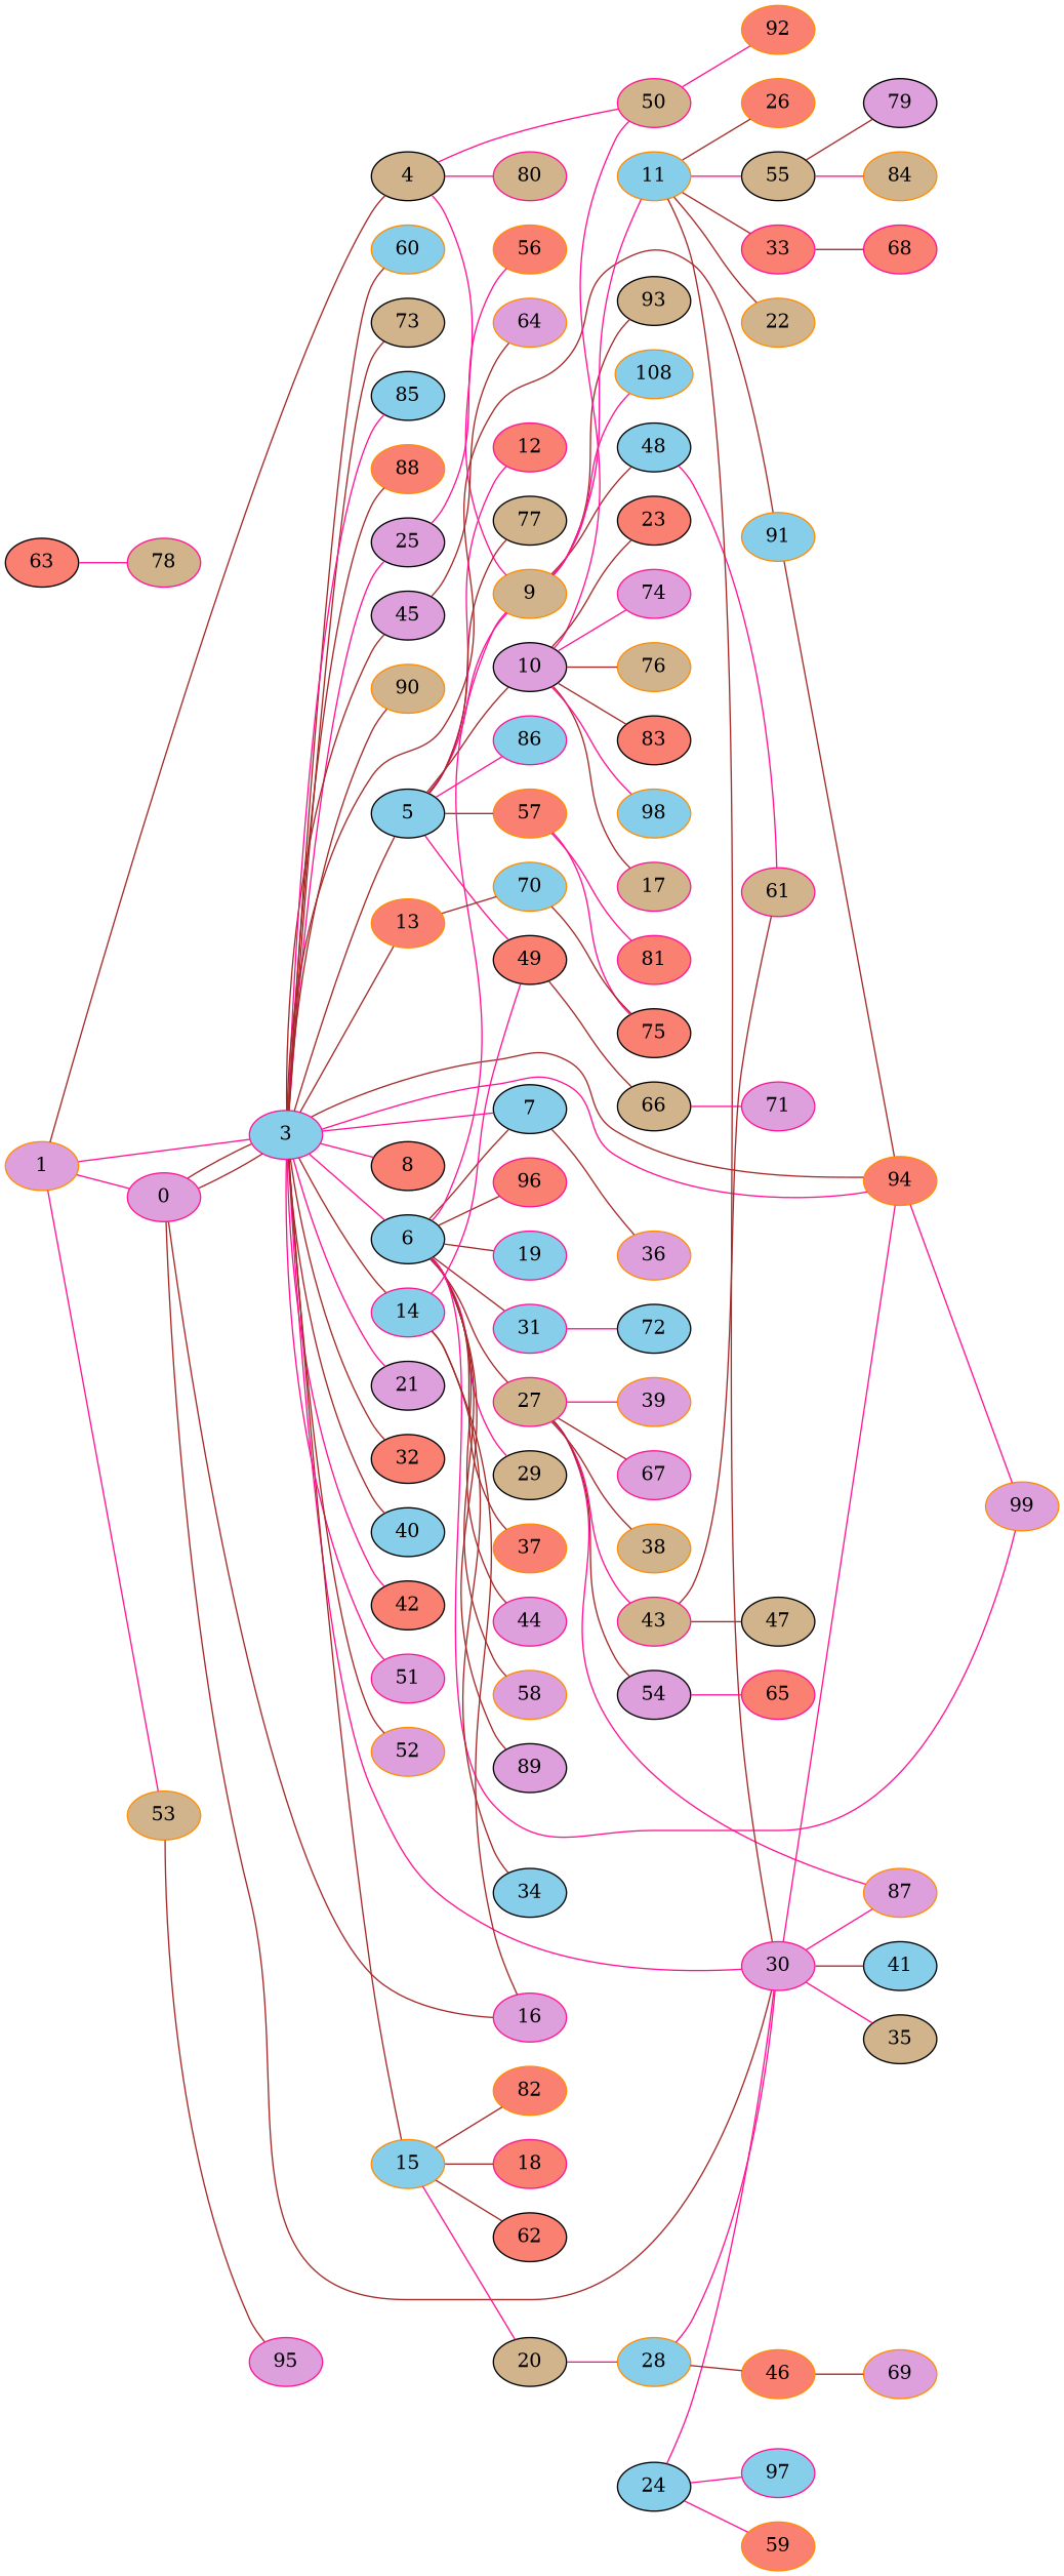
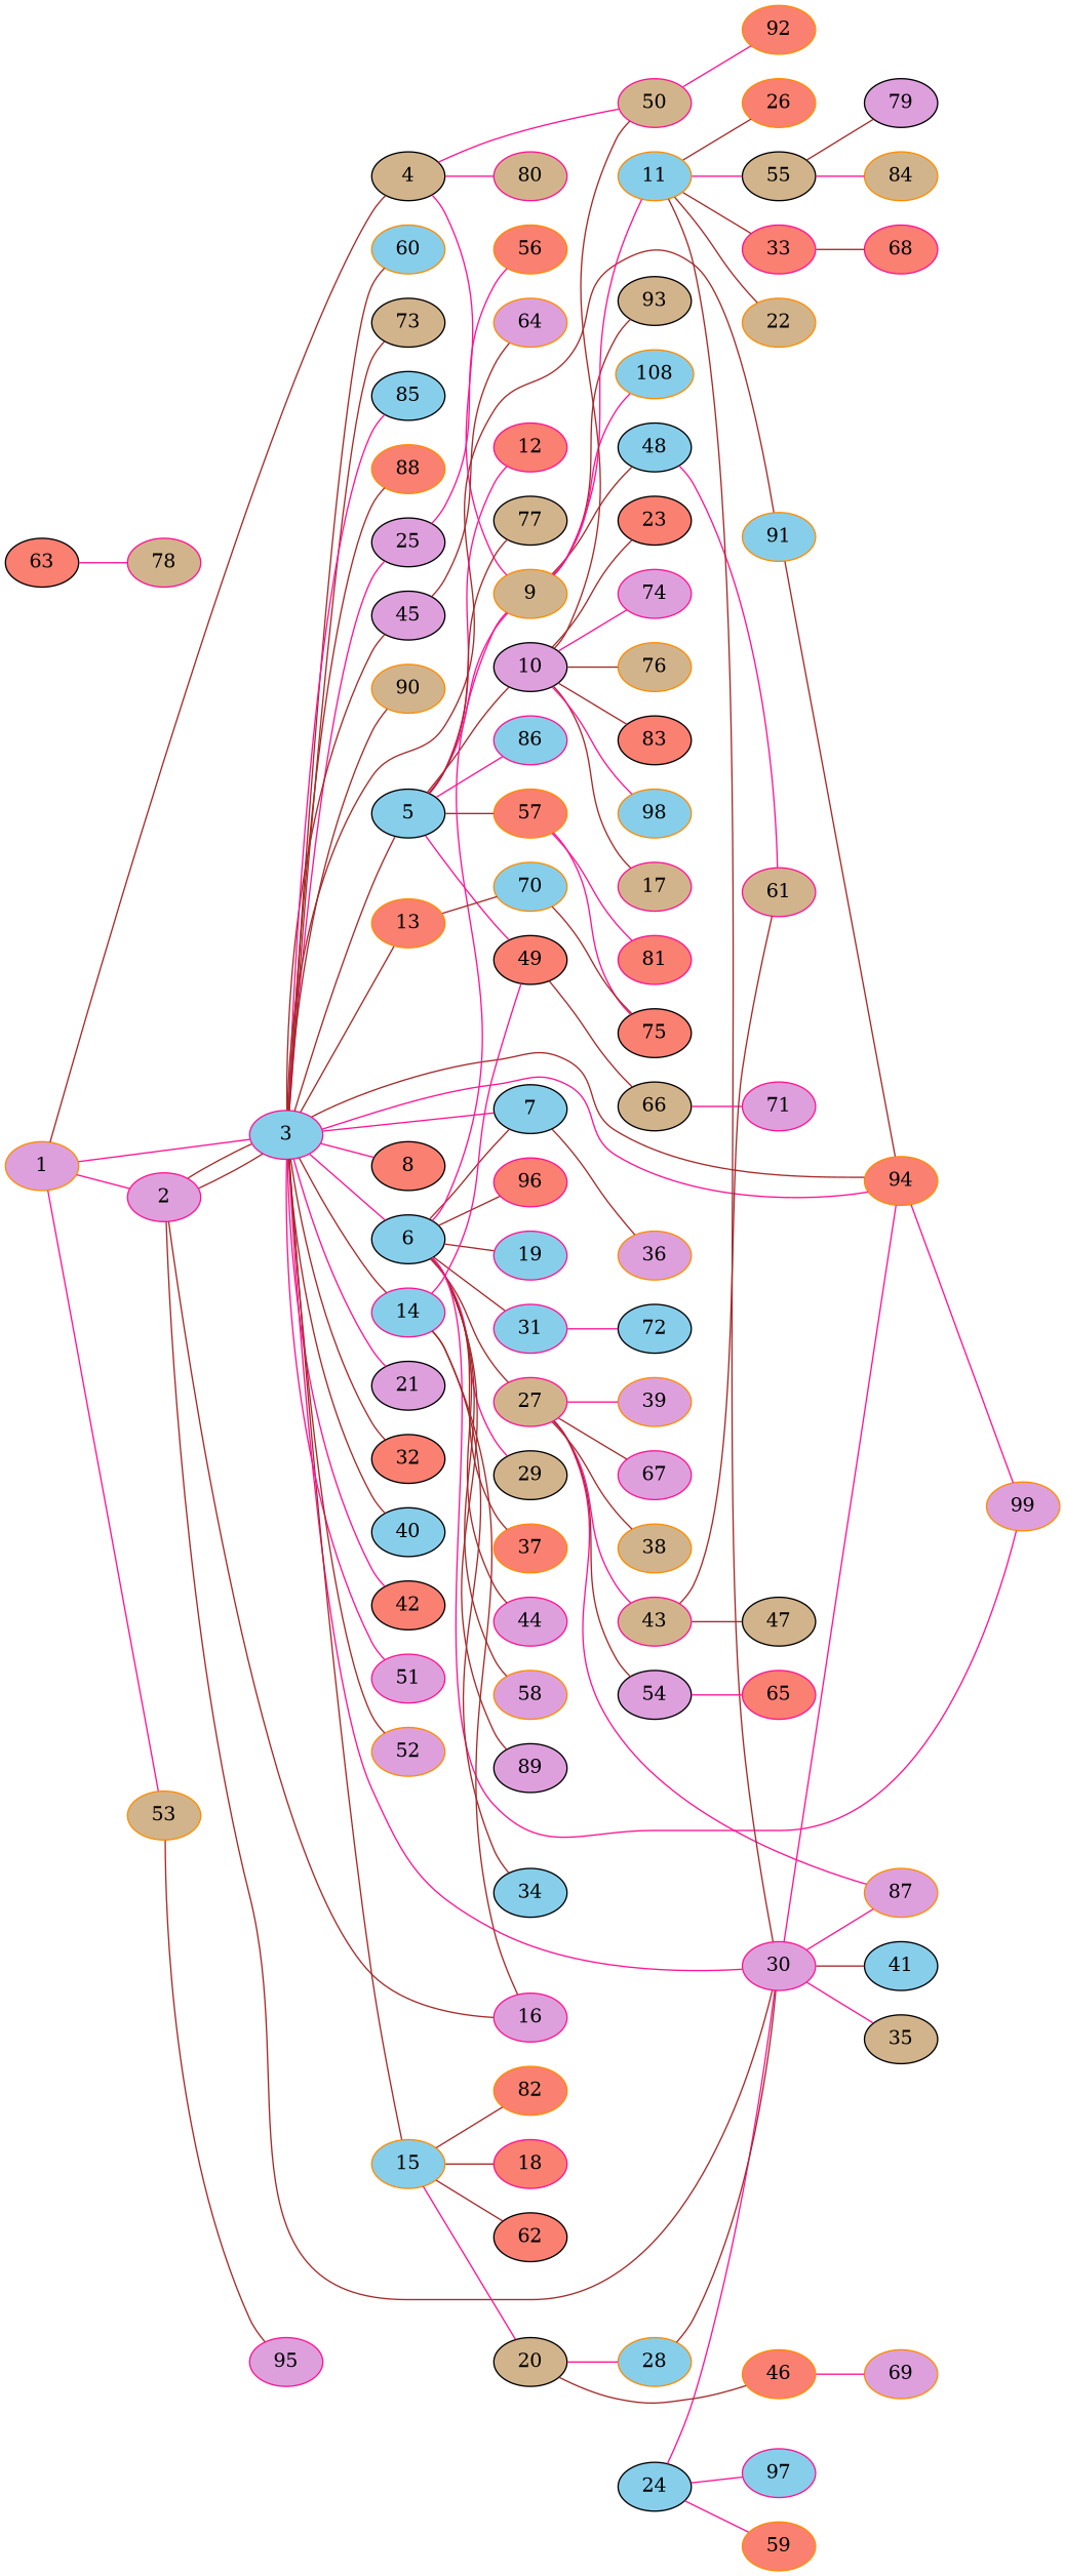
  graph {
    rankdir=LR
    node [color=black fillcolor=salmon style=filled]
    edge [color=brown]
    1 [color=darkorange fillcolor=plum]
-   2 [color=deeppink fillcolor=plum label=0]
+   2 [color=deeppink fillcolor=plum]
    3 [color=deeppink fillcolor=skyblue]
    4 [fillcolor=tan]
    53 [color=darkorange fillcolor=tan]
    16 [color=deeppink fillcolor=plum]
    30 [color=deeppink fillcolor=plum]
    5 [fillcolor=skyblue]
    6 [fillcolor=skyblue]
    7 [fillcolor=skyblue]
    8
    13 [color=darkorange]
    14 [color=deeppink fillcolor=skyblue]
    15 [color=darkorange fillcolor=skyblue]
    21 [fillcolor=plum]
    25 [fillcolor=plum]
    32
    40 [fillcolor=skyblue]
    42
    45 [fillcolor=plum]
    51 [color=deeppink fillcolor=plum]
    52 [color=darkorange fillcolor=plum]
    60 [color=darkorange fillcolor=skyblue]
    73 [fillcolor=tan]
    85 [fillcolor=skyblue]
    88 [color=darkorange]
    90 [color=darkorange fillcolor=tan]
    91 [color=darkorange fillcolor=skyblue]
    94 [color=darkorange]
    9 [color=darkorange fillcolor=tan]
    50 [color=deeppink fillcolor=tan]
    80 [color=deeppink fillcolor=tan]
    24 [fillcolor=skyblue]
    59 [color=darkorange]
    97 [color=deeppink fillcolor=skyblue]
    95 [color=deeppink fillcolor=plum]
    87 [color=darkorange fillcolor=plum]
    35 [fillcolor=tan]
    41 [fillcolor=skyblue]
    10 [fillcolor=plum]
    12 [color=deeppink]
    49
    57 [color=darkorange]
    77 [fillcolor=tan]
    86 [color=deeppink fillcolor=skyblue]
    19 [color=deeppink fillcolor=skyblue]
    27 [color=deeppink fillcolor=tan]
    29 [fillcolor=tan]
    31 [color=deeppink fillcolor=skyblue]
    37 [color=darkorange]
    44 [color=deeppink fillcolor=plum]
    58 [color=darkorange fillcolor=plum]
    89 [fillcolor=plum]
    96 [color=deeppink]
    99 [color=darkorange fillcolor=plum]
    36 [color=darkorange fillcolor=plum]
    70 [color=darkorange fillcolor=skyblue]
    34 [fillcolor=skyblue]
    18 [color=deeppink]
    20 [fillcolor=tan]
    62
    82 [color=darkorange]
    56 [color=darkorange]
    64 [color=darkorange fillcolor=plum]
    63
    78 [color=deeppink fillcolor=tan]
    48 [fillcolor=skyblue]
    93 [fillcolor=tan]
    n69 [color=darkorange fillcolor=skyblue label=108]
    11 [color=darkorange fillcolor=skyblue]
    92 [color=darkorange]
    17 [color=deeppink fillcolor=tan]
    23
    74 [color=deeppink fillcolor=plum]
    76 [color=darkorange fillcolor=tan]
    83
    98 [color=darkorange fillcolor=skyblue]
    66 [fillcolor=tan]
    75
    81 [color=deeppink]
    38 [color=darkorange fillcolor=tan]
    39 [color=darkorange fillcolor=plum]
    43 [color=deeppink fillcolor=tan]
    54 [fillcolor=plum]
    67 [color=deeppink fillcolor=plum]
    72 [fillcolor=skyblue]
    61 [color=deeppink fillcolor=tan]
    22 [color=darkorange fillcolor=tan]
    26 [color=darkorange]
    33 [color=deeppink]
    55 [fillcolor=tan]
    68 [color=deeppink]
    79 [fillcolor=plum]
    84 [color=darkorange fillcolor=tan]
    28 [color=darkorange fillcolor=skyblue]
    46 [color=darkorange]
    69 [color=darkorange fillcolor=plum]
    47 [fillcolor=tan]
    65 [color=deeppink]
    71 [color=deeppink fillcolor=plum]
    1 -- 2 [color=deeppink]
    1 -- 3 [color=deeppink]
    1 -- 4
    1 -- 53 [color=deeppink]
    2 -- 3
    2 -- 3
    2 -- 16
    2 -- 30
    3 -- 30 [color=deeppink]
    3 -- 5
    3 -- 6 [color=deeppink]
    3 -- 7 [color=deeppink]
    3 -- 8 [color=deeppink]
    3 -- 13
    3 -- 14
    3 -- 15
    3 -- 21 [color=deeppink]
    3 -- 25 [color=deeppink]
    3 -- 32
    3 -- 40
    3 -- 42 [color=deeppink]
    3 -- 45
    3 -- 51 [color=deeppink]
    3 -- 52
    3 -- 60
    3 -- 73
    3 -- 85 [color=deeppink]
    3 -- 88
    3 -- 90
    3 -- 91
    3 -- 94 [color=deeppink]
    3 -- 94
    4 -- 9 [color=deeppink]
    4 -- 50 [color=deeppink]
    4 -- 80 [color=deeppink]
    53 -- 95
    30 -- 94 [color=deeppink]
    30 -- 87 [color=deeppink]
    30 -- 35 [color=deeppink]
    30 -- 41
    5 -- 9 [color=deeppink]
    5 -- 10
    5 -- 12 [color=deeppink]
    5 -- 49 [color=deeppink]
    5 -- 57
    5 -- 77
    5 -- 86 [color=deeppink]
    6 -- 7
    6 -- 9 [color=deeppink]
    6 -- 19
    6 -- 27
    6 -- 29 [color=deeppink]
    6 -- 31
    6 -- 37
    6 -- 44
    6 -- 58
    6 -- 89
    6 -- 96
    6 -- 99 [color=deeppink]
    7 -- 36
    13 -- 70
    14 -- 16
    14 -- 49 [color=deeppink]
    14 -- 34
    15 -- 18
    15 -- 20 [color=deeppink]
    15 -- 62
    15 -- 82
    25 -- 56 [color=deeppink]
    45 -- 64
    91 -- 94
    94 -- 99 [color=deeppink]
    9 -- 48
    9 -- 93
    9 -- n69 [color=deeppink]
    9 -- 11 [color=deeppink]
    50 -- 92 [color=deeppink]
    24 -- 30 [color=deeppink]
    24 -- 59 [color=deeppink]
    24 -- 97 [color=deeppink]
-   10 -- 50 [color=deeppink]
+   10 -- 50
    10 -- 17
    10 -- 23
    10 -- 74 [color=deeppink]
    10 -- 76
    10 -- 83
    10 -- 98 [color=deeppink]
    49 -- 66
    57 -- 75 [color=deeppink]
    57 -- 81 [color=deeppink]
    27 -- 87 [color=deeppink]
    27 -- 38
    27 -- 39 [color=deeppink]
    27 -- 43 [color=deeppink]
    27 -- 54
    27 -- 67
    31 -- 72 [color=deeppink]
    70 -- 75
    20 -- 28 [color=deeppink]
-   28 -- 46
+   20 -- 46
    63 -- 78 [color=deeppink]
    48 -- 61 [color=deeppink]
    11 -- 30
    11 -- 22
    11 -- 26
    11 -- 33
    11 -- 55 [color=deeppink]
    66 -- 71 [color=deeppink]
    43 -- 61
    43 -- 47
    54 -- 65 [color=deeppink]
    33 -- 68
    55 -- 79
    55 -- 84 [color=deeppink]
-   28 -- 30 [color=deeppink]
-   46 -- 69
+   28 -- 30
+   46 -- 69 [color=deeppink]
  }
